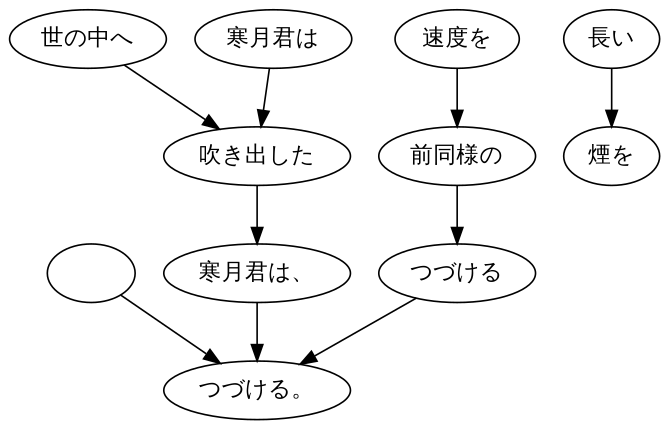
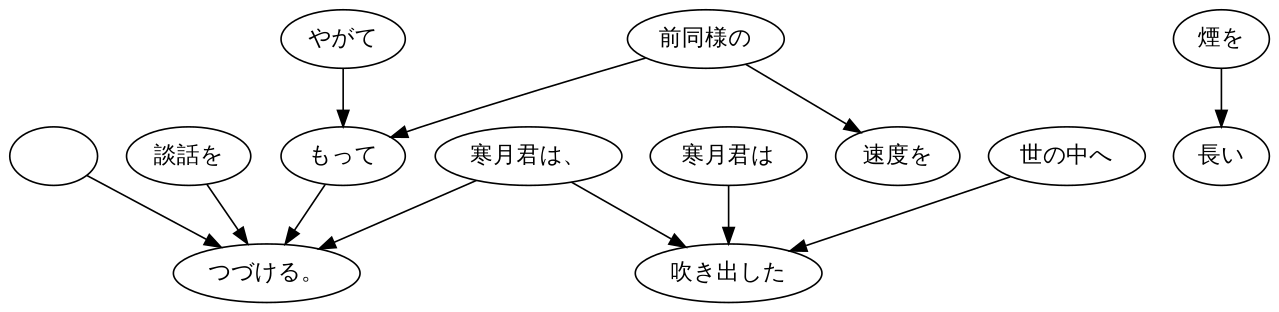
  digraph {
    n1 [label="　"]
    n2 [label="つづける。"]
    n3 [label="長い"]
    n4 [label="煙を"]
    n5 [label="世の中へ"]
    n6 [label="吹き出した"]
    n7 [label="寒月君は、"]
    n8 [label="寒月君は"]
-   n10 [label="つづける"]
+   n9 [label="やがて"]
+   n10 [label="もって"]
    n11 [label="前同様の"]
    n12 [label="速度を"]
+   n13 [label="談話を"]
    n1 -> n2
-   n3 -> n4
+   n4 -> n3
    n5 -> n6
-   n6 -> n7
+   n7 -> n6
    n7 -> n2
    n8 -> n6
+   n9 -> n10
    n10 -> n2
    n11 -> n10
-   n12 -> n11
+   n11 -> n12
+   n13 -> n2
  }
